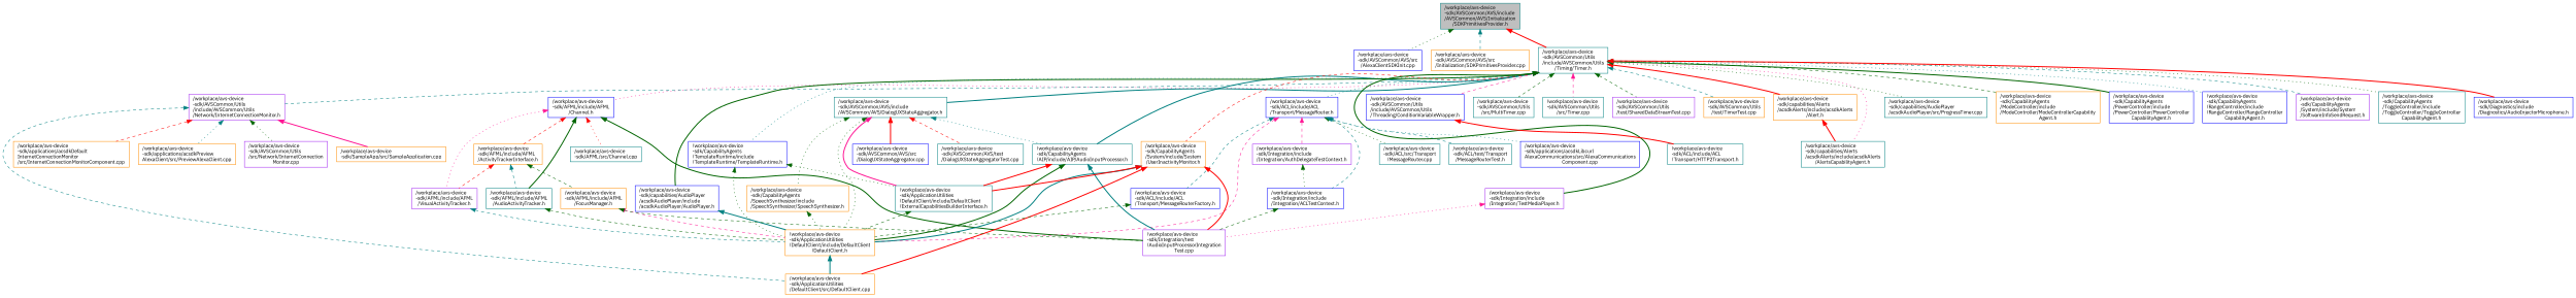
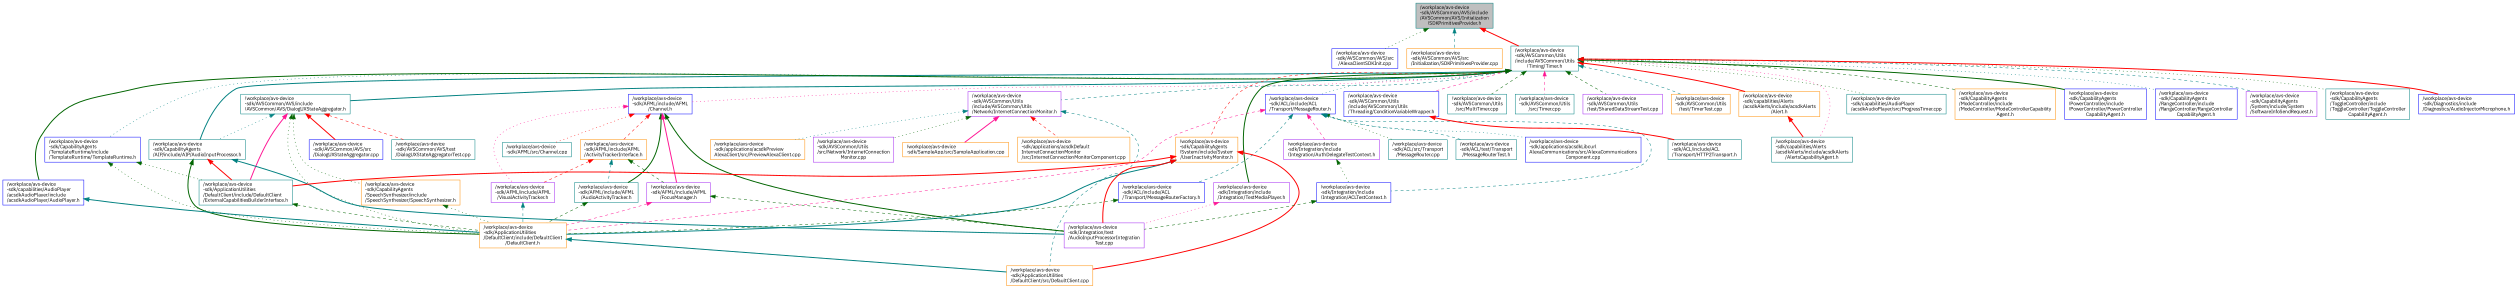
  digraph {
    fontname="IBM Plex Sans"
    node [color=teal fillcolor=white fontname="IBM Plex Sans" fontsize=10 shape=record style=filled]
    edge [color=darkgreen dir=back fontname="IBM Plex Sans" fontsize=10 labelfontname=Helvetica labelfontsize=10 style=dashed]
    n1 [fillcolor=grey75 fontcolor=black height=0.2 label="/workplace/avs-device\l-sdk/AVSCommon/AVS/include\l/AVSCommon/AVS/Initialization\l/SDKPrimitivesProvider.h" width=0.4]
    n2 [color=blue height=0.2 label="/workplace/avs-device\l-sdk/AVSCommon/AVS/src\l/AlexaClientSDKInit.cpp" width=0.4]
    n3 [color=darkorange height=0.2 label="/workplace/avs-device\l-sdk/AVSCommon/AVS/src\l/Initialization/SDKPrimitivesProvider.cpp" width=0.4]
    n4 [height=0.2 label="/workplace/avs-device\l-sdk/AVSCommon/Utils\l/include/AVSCommon/Utils\l/Timing/Timer.h" width=0.4]
    n5 [color=blue height=0.2 label="/workplace/avs-device\l-sdk/ACL/include/ACL\l/Transport/MessageRouter.h" width=0.4]
    n6 [color=blue height=0.2 label="/workplace/avs-device\l-sdk/AFML/include/AFML\l/Channel.h" width=0.4]
    n7 [height=0.2 label="/workplace/avs-device\l-sdk/AVSCommon/AVS/include\l/AVSCommon/AVS/DialogUXStateAggregator.h" width=0.4]
    n8 [height=0.2 label="/workplace/avs-device\l-sdk/CapabilityAgents\l/AIP/include/AIP/AudioInputProcessor.h" width=0.4]
    n9 [color=purple height=0.2 label="/workplace/avs-device\l-sdk/AVSCommon/Utils\l/include/AVSCommon/Utils\l/Network/InternetConnectionMonitor.h" width=0.4]
    n10 [color=blue height=0.2 label="/workplace/avs-device\l-sdk/AVSCommon/Utils\l/include/AVSCommon/Utils\l/Threading/ConditionVariableWrapper.h" width=0.4]
    n11 [height=0.2 label="/workplace/avs-device\l-sdk/AVSCommon/Utils\l/src/MultiTimer.cpp" width=0.4]
    n12 [height=0.2 label="/workplace/avs-device\l-sdk/AVSCommon/Utils\l/src/Timer.cpp" width=0.4]
    n13 [color=purple height=0.2 label="/workplace/avs-device\l-sdk/AVSCommon/Utils\l/test/SharedDataStreamTest.cpp" width=0.4]
    n14 [color=darkorange height=0.2 label="/workplace/avs-device\l-sdk/AVSCommon/Utils\l/test/TimerTest.cpp" width=0.4]
    n15 [color=darkorange height=0.2 label="/workplace/avs-device\l-sdk/capabilities/Alerts\l/acsdkAlerts/include/acsdkAlerts\l/Alert.h" width=0.4]
    n16 [height=0.2 label="/workplace/avs-device\l-sdk/capabilities/Alerts\l/acsdkAlerts/include/acsdkAlerts\l/AlertsCapabilityAgent.h" width=0.4]
    n17 [color=blue height=0.2 label="/workplace/avs-device\l-sdk/capabilities/AudioPlayer\l/acsdkAudioPlayer/include\l/acsdkAudioPlayer/AudioPlayer.h" width=0.4]
    n18 [height=0.2 label="/workplace/avs-device\l-sdk/capabilities/AudioPlayer\l/acsdkAudioPlayer/src/ProgressTimer.cpp" width=0.4]
    n19 [color=darkorange height=0.2 label="/workplace/avs-device\l-sdk/CapabilityAgents\l/ModeController/include\l/ModeController/ModeControllerCapability\lAgent.h" width=0.4]
    n20 [color=blue height=0.2 label="/workplace/avs-device\l-sdk/CapabilityAgents\l/PowerController/include\l/PowerController/PowerController\lCapabilityAgent.h" width=0.4]
    n21 [color=blue height=0.2 label="/workplace/avs-device\l-sdk/CapabilityAgents\l/RangeController/include\l/RangeController/RangeController\lCapabilityAgent.h" width=0.4]
    n22 [color=purple height=0.2 label="/workplace/avs-device\l-sdk/CapabilityAgents\l/System/include/System\l/SoftwareInfoSendRequest.h" width=0.4]
    n23 [color=darkorange height=0.2 label="/workplace/avs-device\l-sdk/CapabilityAgents\l/System/include/System\l/UserInactivityMonitor.h" width=0.4]
    n24 [color=blue height=0.2 label="/workplace/avs-device\l-sdk/CapabilityAgents\l/TemplateRuntime/include\l/TemplateRuntime/TemplateRuntime.h" width=0.4]
    n25 [height=0.2 label="/workplace/avs-device\l-sdk/CapabilityAgents\l/ToggleController/include\l/ToggleController/ToggleController\lCapabilityAgent.h" width=0.4]
    n26 [color=blue height=0.2 label="/workplace/avs-device\l-sdk/Diagnostics/include\l/Diagnostics/AudioInjectorMicrophone.h" width=0.4]
    n27 [color=purple height=0.2 label="/workplace/avs-device\l-sdk/Integration/include\l/Integration/TestMediaPlayer.h" width=0.4]
    n28 [color=blue height=0.2 label="/workplace/avs-device\l-sdk/ACL/include/ACL\l/Transport/MessageRouterFactory.h" width=0.4]
    n29 [color=darkorange height=0.2 label="/workplace/avs-device\l-sdk/ApplicationUtilities\l/DefaultClient/include/DefaultClient\l/DefaultClient.h" width=0.4]
    n30 [height=0.2 label="/workplace/avs-device\l-sdk/ACL/src/Transport\l/MessageRouter.cpp" width=0.4]
    n31 [height=0.2 label="/workplace/avs-device\l-sdk/ACL/test/Transport\l/MessageRouterTest.h" width=0.4]
    n32 [color=blue height=0.2 label="/workplace/avs-device\l-sdk/applications/acsdkLibcurl\lAlexaCommunications/src/AlexaCommunications\lComponent.cpp" width=0.4]
    n33 [color=blue height=0.2 label="/workplace/avs-device\l-sdk/Integration/include\l/Integration/ACLTestContext.h" width=0.4]
    n34 [color=purple height=0.2 label="/workplace/avs-device\l-sdk/Integration/include\l/Integration/AuthDelegateTestContext.h" width=0.4]
    n35 [color=purple height=0.2 label="/workplace/avs-device\l-sdk/Integration/test\l/AudioInputProcessorIntegration\lTest.cpp" width=0.4]
    n36 [color=darkorange height=0.2 label="/workplace/avs-device\l-sdk/AFML/include/AFML\l/ActivityTrackerInterface.h" width=0.4]
    n37 [height=0.2 label="/workplace/avs-device\l-sdk/AFML/include/AFML\l/AudioActivityTracker.h" width=0.4]
-   n38 [color=darkorange height=0.2 label="/workplace/avs-device\l-sdk/AFML/include/AFML\l/FocusManager.h" width=0.4]
+   n38 [color=purple height=0.2 label="/workplace/avs-device\l-sdk/AFML/include/AFML\l/FocusManager.h" width=0.4]
    n39 [color=purple height=0.2 label="/workplace/avs-device\l-sdk/AFML/include/AFML\l/VisualActivityTracker.h" width=0.4]
    n40 [height=0.2 label="/workplace/avs-device\l-sdk/AFML/src/Channel.cpp" width=0.4]
    n41 [height=0.2 label="/workplace/avs-device\l-sdk/ApplicationUtilities\l/DefaultClient/include/DefaultClient\l/ExternalCapabilitiesBuilderInterface.h" width=0.4]
    n42 [color=blue height=0.2 label="/workplace/avs-device\l-sdk/AVSCommon/AVS/src\l/DialogUXStateAggregator.cpp" width=0.4]
    n43 [height=0.2 label="/workplace/avs-device\l-sdk/AVSCommon/AVS/test\l/DialogUXStateAggregatorTest.cpp" width=0.4]
    n44 [color=darkorange height=0.2 label="/workplace/avs-device\l-sdk/CapabilityAgents\l/SpeechSynthesizer/include\l/SpeechSynthesizer/SpeechSynthesizer.h" width=0.4]
    n45 [color=darkorange height=0.2 label="/workplace/avs-device\l-sdk/ApplicationUtilities\l/DefaultClient/src/DefaultClient.cpp" width=0.4]
    n46 [color=darkorange height=0.2 label="/workplace/avs-device\l-sdk/applications/acsdkDefault\lInternetConnectionMonitor\l/src/InternetConnectionMonitorComponent.cpp" width=0.4]
    n47 [color=darkorange height=0.2 label="/workplace/avs-device\l-sdk/applications/acsdkPreview\lAlexaClient/src/PreviewAlexaClient.cpp" width=0.4]
    n48 [color=purple height=0.2 label="/workplace/avs-device\l-sdk/AVSCommon/Utils\l/src/Network/InternetConnection\lMonitor.cpp" width=0.4]
    n49 [color=darkorange height=0.2 label="/workplace/avs-device\l-sdk/SampleApp/src/SampleApplication.cpp" width=0.4]
    n50 [height=0.2 label="/workplace/avs-device\l-sdk/ACL/include/ACL\l/Transport/HTTP2Transport.h" width=0.4]
    n1 -> n2 [style=dotted]
    n1 -> n3 [color=teal]
    n1 -> n4 [color=red style=bold]
    n4 -> n5 [color=teal style=dotted]
    n4 -> n6 [color=deeppink style=dotted]
    n4 -> n7 [color=teal style=bold]
    n4 -> n8 [color=teal style=bold]
    n4 -> n9 [color=teal]
    n4 -> n10 [color=deeppink]
    n4 -> n11
    n4 -> n12 [color=deeppink]
    n4 -> n13
    n4 -> n14 [color=teal]
    n4 -> n15 [color=red style=bold]
    n4 -> n16 [color=deeppink style=dotted]
    n4 -> n17 [style=bold]
    n4 -> n18 [style=dotted]
    n4 -> n19
    n4 -> n20 [style=bold]
    n4 -> n21 [color=teal style=dotted]
    n4 -> n22 [color=teal]
    n4 -> n23 [color=red]
    n4 -> n24 [color=teal style=dotted]
    n4 -> n25 [style=dotted]
    n4 -> n26 [color=red style=bold]
    n4 -> n27 [style=bold]
    n5 -> n28 [color=teal]
    n5 -> n29 [color=deeppink]
    n5 -> n30 [style=dotted]
    n5 -> n31 [color=teal]
    n5 -> n32 [color=teal style=dotted]
    n5 -> n33 [color=teal]
    n5 -> n34 [color=deeppink]
    n6 -> n35 [style=bold]
    n6 -> n36 [color=red]
    n6 -> n37 [style=bold]
+   n6 -> n38 [color=deeppink style=bold]
    n6 -> n39 [color=deeppink style=dotted]
    n6 -> n40 [color=red style=dotted]
    n7 -> n8 [color=teal style=dotted]
    n7 -> n29 [style=dotted]
    n7 -> n41 [color=deeppink style=bold]
    n7 -> n42 [color=red style=bold]
    n7 -> n43 [color=red]
    n7 -> n44 [style=dotted]
    n8 -> n29 [style=bold]
    n8 -> n35 [color=teal style=bold]
    n8 -> n41 [color=red style=bold]
    n9 -> n45 [color=teal]
    n9 -> n46 [color=red]
    n9 -> n47 [color=teal style=dotted]
    n9 -> n48 [style=dotted]
    n9 -> n49 [color=deeppink style=bold]
    n10 -> n50 [color=red style=bold]
    n15 -> n16 [color=red style=bold]
    n17 -> n29 [color=teal style=bold]
    n23 -> n29 [color=teal style=bold]
    n23 -> n35 [color=red style=bold]
    n23 -> n41 [color=red style=bold]
    n23 -> n45 [color=red style=bold]
    n24 -> n29 [style=dotted]
    n24 -> n41 [style=dotted]
    n27 -> n35 [color=deeppink style=dotted]
    n28 -> n29
    n29 -> n45 [color=teal style=bold]
    n33 -> n35
    n34 -> n33 [style=dotted]
    n36 -> n37 [color=teal]
    n36 -> n38
    n36 -> n39 [color=red]
    n37 -> n29
    n38 -> n29 [color=deeppink]
    n38 -> n35
    n39 -> n29 [color=teal]
    n41 -> n29
    n44 -> n29 [style=dotted]
  }
